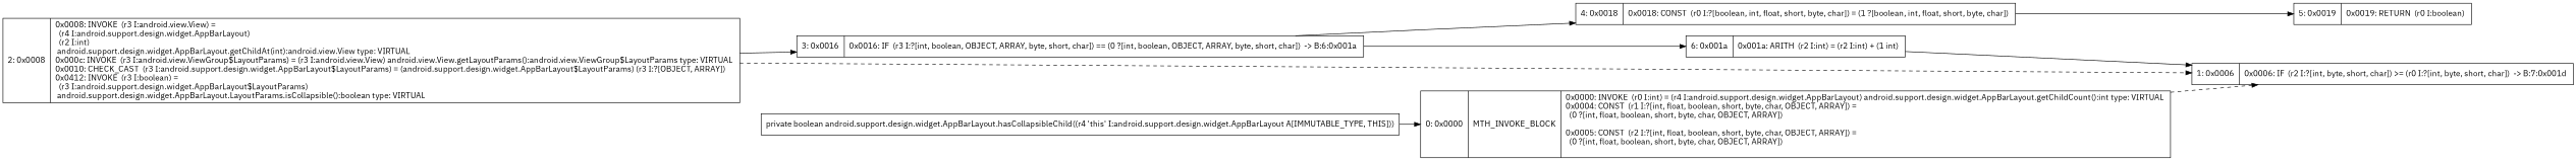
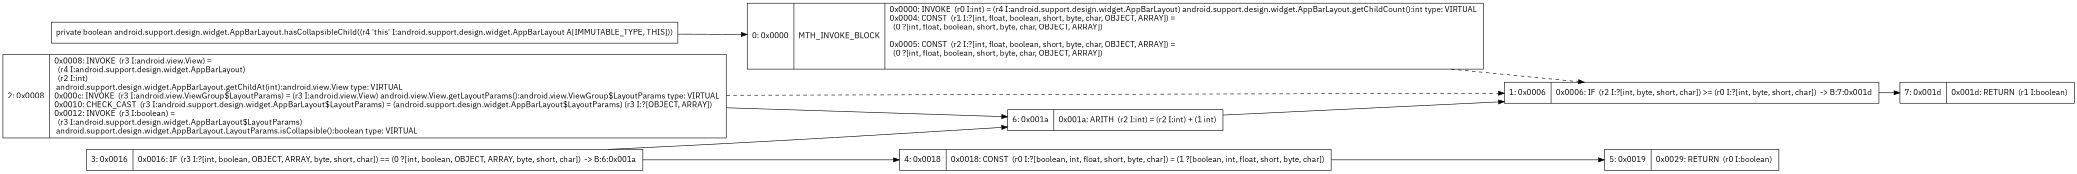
  digraph {
    fontname="IBM Plex Sans"
    rankdir=LR
    node [fontname="IBM Plex Sans" shape=record]
    edge [fontname="IBM Plex Sans"]
    n1 [label="{0\:\ 0x0000|MTH_INVOKE_BLOCK\l|0x0000: INVOKE  (r0 I:int) = (r4 I:android.support.design.widget.AppBarLayout) android.support.design.widget.AppBarLayout.getChildCount():int type: VIRTUAL \l0x0004: CONST  (r1 I:?[int, float, boolean, short, byte, char, OBJECT, ARRAY]) = \l  (0 ?[int, float, boolean, short, byte, char, OBJECT, ARRAY])\l \l0x0005: CONST  (r2 I:?[int, float, boolean, short, byte, char, OBJECT, ARRAY]) = \l  (0 ?[int, float, boolean, short, byte, char, OBJECT, ARRAY])\l \l}"]
    n2 [label="{1\:\ 0x0006|0x0006: IF  (r2 I:?[int, byte, short, char]) \>= (r0 I:?[int, byte, short, char])  \-\> B:7:0x001d \l}"]
-   n4 [label="{2\:\ 0x0008|0x0008: INVOKE  (r3 I:android.view.View) = \l  (r4 I:android.support.design.widget.AppBarLayout)\l  (r2 I:int)\l android.support.design.widget.AppBarLayout.getChildAt(int):android.view.View type: VIRTUAL \l0x000c: INVOKE  (r3 I:android.view.ViewGroup$LayoutParams) = (r3 I:android.view.View) android.view.View.getLayoutParams():android.view.ViewGroup$LayoutParams type: VIRTUAL \l0x0010: CHECK_CAST  (r3 I:android.support.design.widget.AppBarLayout$LayoutParams) = (android.support.design.widget.AppBarLayout$LayoutParams) (r3 I:?[OBJECT, ARRAY]) \l0x0412: INVOKE  (r3 I:boolean) = \l  (r3 I:android.support.design.widget.AppBarLayout$LayoutParams)\l android.support.design.widget.AppBarLayout.LayoutParams.isCollapsible():boolean type: VIRTUAL \l}"]
+   n3 [label="{7\:\ 0x001d|0x001d: RETURN  (r1 I:boolean) \l}"]
+   n4 [label="{2\:\ 0x0008|0x0008: INVOKE  (r3 I:android.view.View) = \l  (r4 I:android.support.design.widget.AppBarLayout)\l  (r2 I:int)\l android.support.design.widget.AppBarLayout.getChildAt(int):android.view.View type: VIRTUAL \l0x000c: INVOKE  (r3 I:android.view.ViewGroup$LayoutParams) = (r3 I:android.view.View) android.view.View.getLayoutParams():android.view.ViewGroup$LayoutParams type: VIRTUAL \l0x0010: CHECK_CAST  (r3 I:android.support.design.widget.AppBarLayout$LayoutParams) = (android.support.design.widget.AppBarLayout$LayoutParams) (r3 I:?[OBJECT, ARRAY]) \l0x0012: INVOKE  (r3 I:boolean) = \l  (r3 I:android.support.design.widget.AppBarLayout$LayoutParams)\l android.support.design.widget.AppBarLayout.LayoutParams.isCollapsible():boolean type: VIRTUAL \l}"]
    n5 [label="{3\:\ 0x0016|0x0016: IF  (r3 I:?[int, boolean, OBJECT, ARRAY, byte, short, char]) == (0 ?[int, boolean, OBJECT, ARRAY, byte, short, char])  \-\> B:6:0x001a \l}"]
    n6 [label="{4\:\ 0x0018|0x0018: CONST  (r0 I:?[boolean, int, float, short, byte, char]) = (1 ?[boolean, int, float, short, byte, char]) \l}"]
    n7 [label="{6\:\ 0x001a|0x001a: ARITH  (r2 I:int) = (r2 I:int) + (1 int) \l}"]
-   n8 [label="{5\:\ 0x0019|0x0019: RETURN  (r0 I:boolean) \l}"]
+   n8 [label="{5\:\ 0x0019|0x0029: RETURN  (r0 I:boolean) \l}"]
    n9 [label="{private boolean android.support.design.widget.AppBarLayout.hasCollapsibleChild((r4 'this' I:android.support.design.widget.AppBarLayout A[IMMUTABLE_TYPE, THIS])) }"]
    n1 -> n2 [style=dashed]
+   n2 -> n3
    n4 -> n2 [style=dashed]
-   n4 -> n5
+   n4 -> n7
    n5 -> n6 [style=solid]
    n5 -> n7
    n6 -> n8
    n7 -> n2
    n9 -> n1
  }
